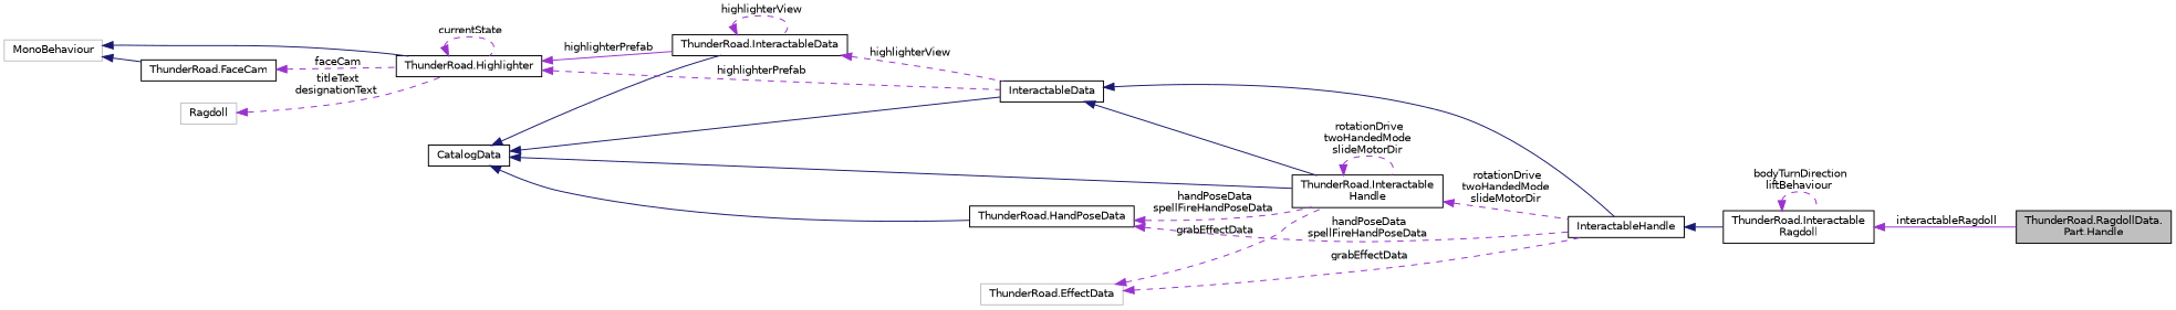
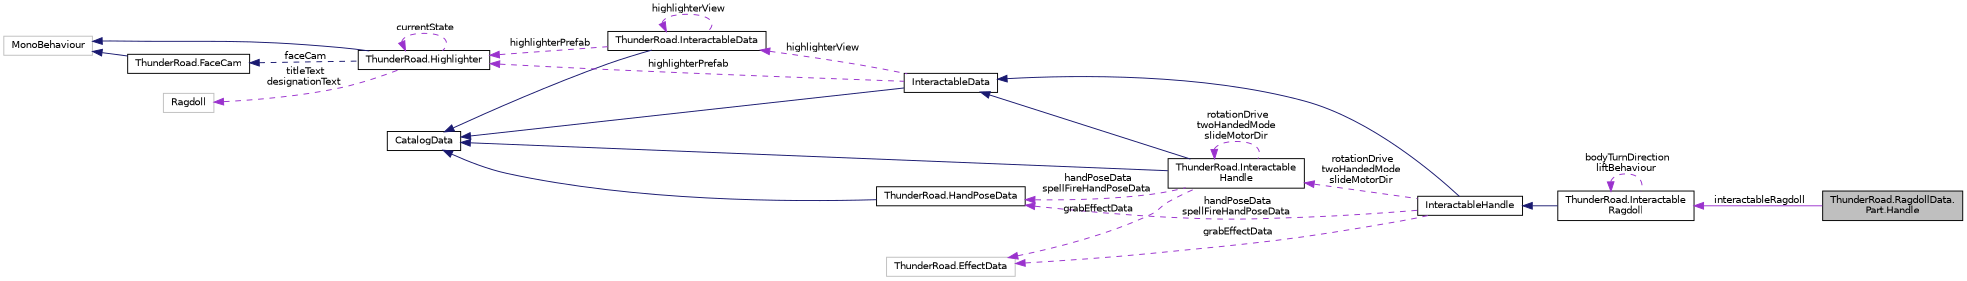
  digraph {
    rankdir=LR
    node [color=black fillcolor=white fontname=Helvetica fontsize=10 shape=record style=filled]
    edge [color=darkorchid3 dir=back fontname=Helvetica fontsize=10 labelfontname=Helvetica labelfontsize=10 style=dashed]
    n1 [fillcolor=grey75 fontcolor=black height=0.2 label="ThunderRoad.RagdollData.\lPart.Handle" width=0.4]
    n2 [height=0.2 label="ThunderRoad.Interactable\lRagdoll" width=0.4]
    n3 [height=0.2 label=InteractableHandle width=0.4]
    n4 [height=0.2 label=InteractableData width=0.4]
    n5 [height=0.2 label="ThunderRoad.Interactable\lHandle" width=0.4]
    n6 [height=0.2 label=CatalogData width=0.4]
    n7 [height=0.2 label="ThunderRoad.InteractableData" width=0.4]
    n8 [height=0.2 label="ThunderRoad.HandPoseData" width=0.4]
    n9 [color=grey75 height=0.2 label="ThunderRoad.EffectData" width=0.4]
    n10 [height=0.2 label="ThunderRoad.Highlighter" width=0.4]
    n11 [color=grey75 height=0.2 label=MonoBehaviour width=0.4]
    n12 [height=0.2 label="ThunderRoad.FaceCam" width=0.4]
    n13 [color=grey75 height=0.2 label=Ragdoll width=0.4]
    n2 -> n1 [label=" interactableRagdoll" style=solid]
    n2 -> n2 [label=" bodyTurnDirection\nliftBehaviour"]
    n3 -> n2 [color=midnightblue style=solid]
    n4 -> n3 [color=midnightblue style=solid]
    n4 -> n5 [color=midnightblue style=solid]
    n5 -> n3 [label=" rotationDrive\ntwoHandedMode\nslideMotorDir"]
    n5 -> n5 [label=" rotationDrive\ntwoHandedMode\nslideMotorDir"]
    n6 -> n4 [color=midnightblue style=solid]
    n6 -> n5 [color=midnightblue style=solid]
    n6 -> n7 [color=midnightblue style=solid]
    n6 -> n8 [color=midnightblue style=solid]
    n7 -> n4 [label=" highlighterView"]
    n7 -> n7 [label=" highlighterView"]
    n8 -> n3 [label=" handPoseData\nspellFireHandPoseData"]
    n8 -> n5 [label=" handPoseData\nspellFireHandPoseData"]
    n9 -> n3 [label=" grabEffectData"]
    n9 -> n5 [label=" grabEffectData"]
    n10 -> n4 [label=" highlighterPrefab"]
-   n10 -> n7 [label=" highlighterPrefab" style=solid]
+   n10 -> n7 [label=" highlighterPrefab"]
    n10 -> n10 [label=" currentState"]
    n11 -> n10 [color=midnightblue style=solid]
    n11 -> n12 [color=midnightblue style=solid]
-   n12 -> n10 [label=" faceCam"]
+   n12 -> n10 [color=midnightblue label=" faceCam"]
    n13 -> n10 [label=" titleText\ndesignationText"]
  }
